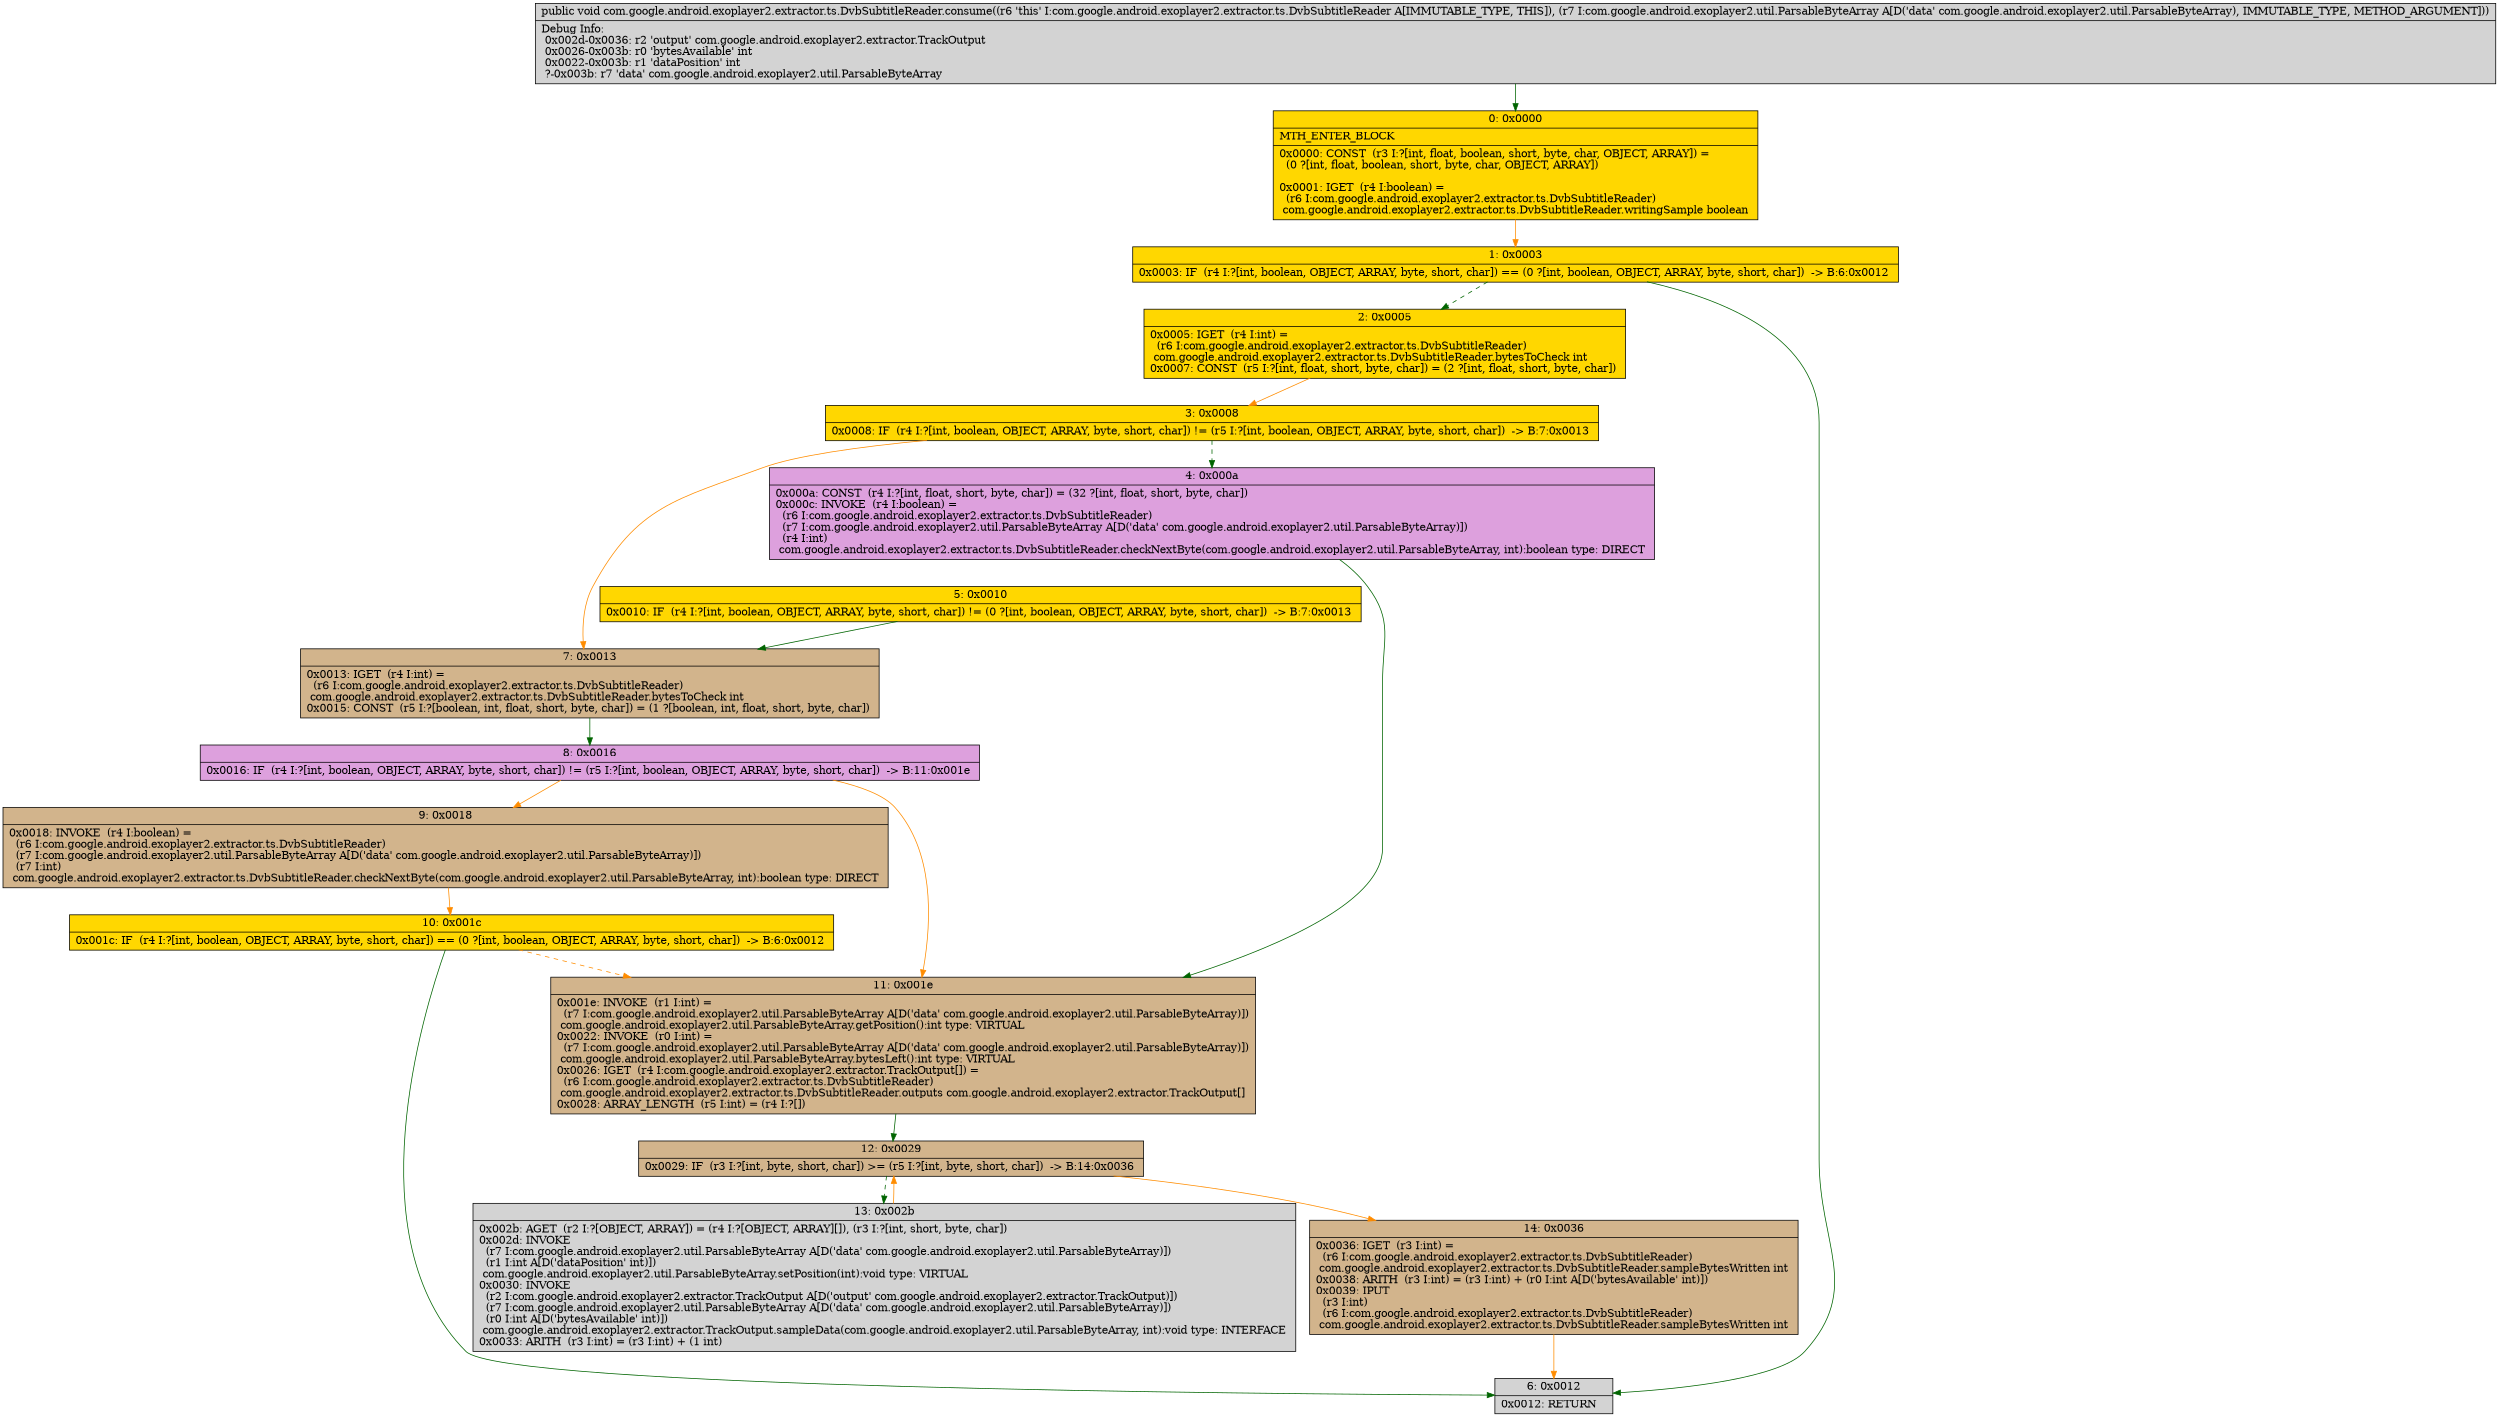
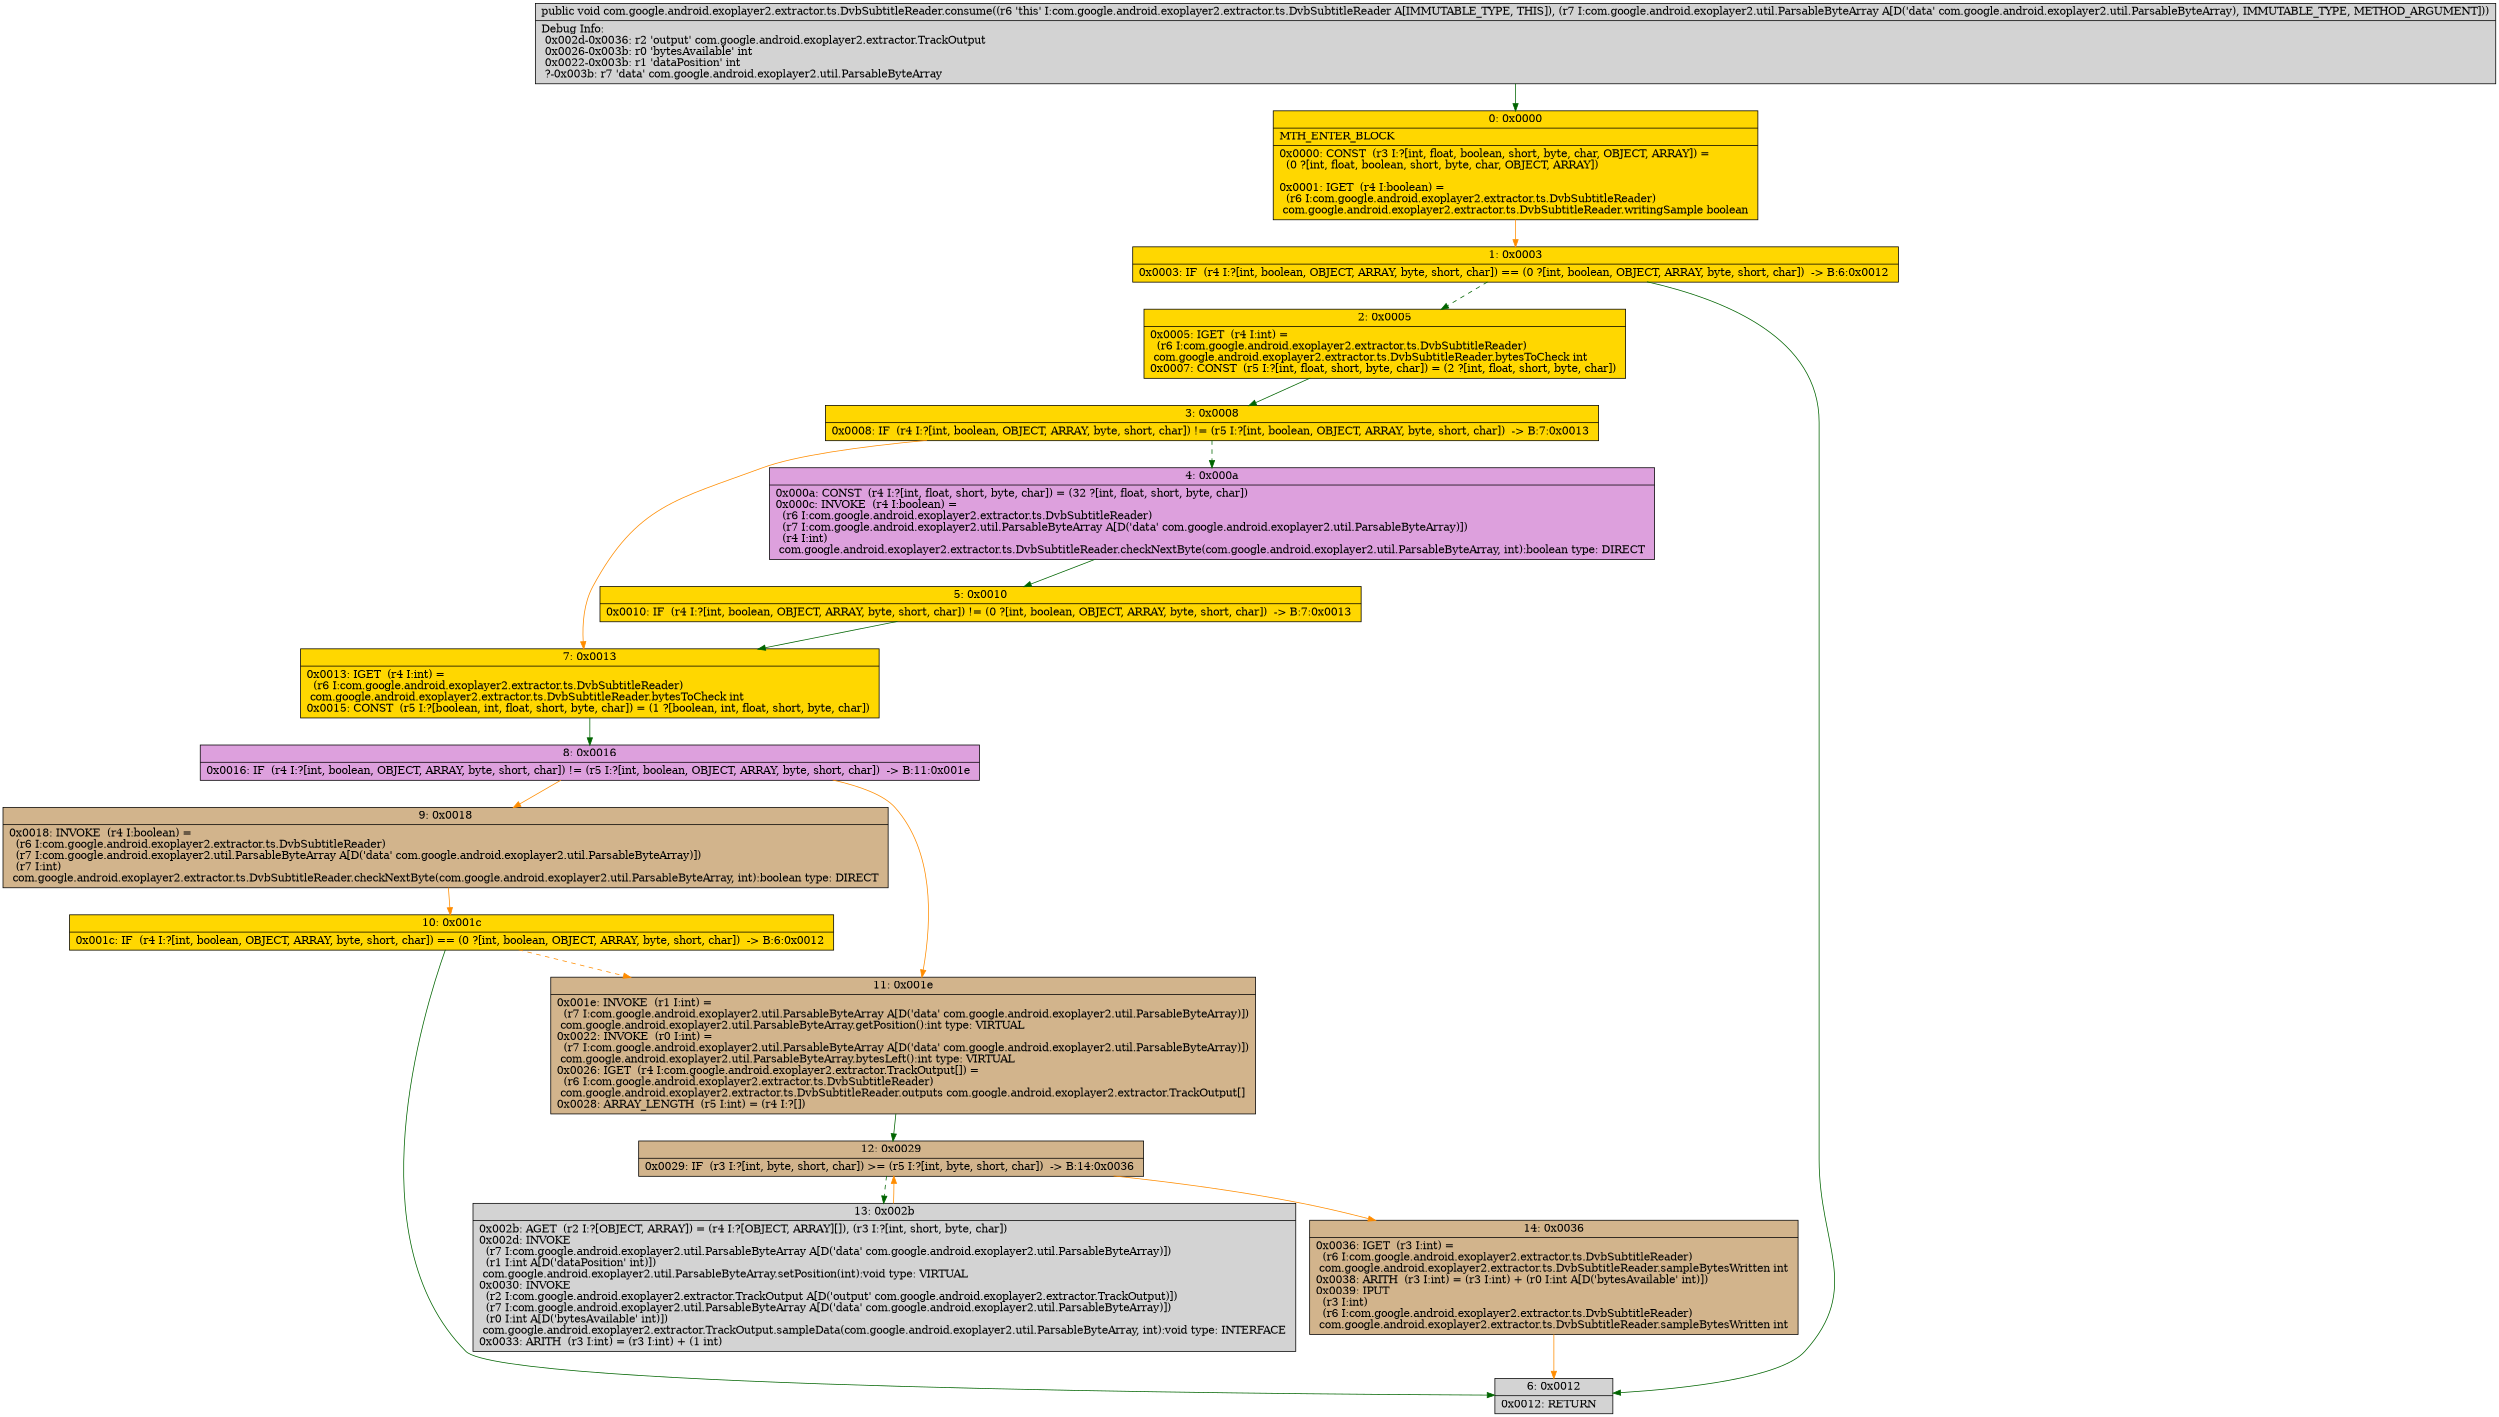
  digraph {
    node [fillcolor=gold shape=record style=filled]
    edge [color=darkorange]
    n1 [label="{0\:\ 0x0000|MTH_ENTER_BLOCK\l|0x0000: CONST  (r3 I:?[int, float, boolean, short, byte, char, OBJECT, ARRAY]) = \l  (0 ?[int, float, boolean, short, byte, char, OBJECT, ARRAY])\l \l0x0001: IGET  (r4 I:boolean) = \l  (r6 I:com.google.android.exoplayer2.extractor.ts.DvbSubtitleReader)\l com.google.android.exoplayer2.extractor.ts.DvbSubtitleReader.writingSample boolean \l}"]
    n2 [label="{1\:\ 0x0003|0x0003: IF  (r4 I:?[int, boolean, OBJECT, ARRAY, byte, short, char]) == (0 ?[int, boolean, OBJECT, ARRAY, byte, short, char])  \-\> B:6:0x0012 \l}"]
    n3 [label="{2\:\ 0x0005|0x0005: IGET  (r4 I:int) = \l  (r6 I:com.google.android.exoplayer2.extractor.ts.DvbSubtitleReader)\l com.google.android.exoplayer2.extractor.ts.DvbSubtitleReader.bytesToCheck int \l0x0007: CONST  (r5 I:?[int, float, short, byte, char]) = (2 ?[int, float, short, byte, char]) \l}"]
    n4 [fillcolor=lightgrey label="{6\:\ 0x0012|0x0012: RETURN   \l}"]
    n5 [label="{3\:\ 0x0008|0x0008: IF  (r4 I:?[int, boolean, OBJECT, ARRAY, byte, short, char]) != (r5 I:?[int, boolean, OBJECT, ARRAY, byte, short, char])  \-\> B:7:0x0013 \l}"]
    n6 [fillcolor=plum label="{4\:\ 0x000a|0x000a: CONST  (r4 I:?[int, float, short, byte, char]) = (32 ?[int, float, short, byte, char]) \l0x000c: INVOKE  (r4 I:boolean) = \l  (r6 I:com.google.android.exoplayer2.extractor.ts.DvbSubtitleReader)\l  (r7 I:com.google.android.exoplayer2.util.ParsableByteArray A[D('data' com.google.android.exoplayer2.util.ParsableByteArray)])\l  (r4 I:int)\l com.google.android.exoplayer2.extractor.ts.DvbSubtitleReader.checkNextByte(com.google.android.exoplayer2.util.ParsableByteArray, int):boolean type: DIRECT \l}"]
-   n7 [fillcolor=tan label="{7\:\ 0x0013|0x0013: IGET  (r4 I:int) = \l  (r6 I:com.google.android.exoplayer2.extractor.ts.DvbSubtitleReader)\l com.google.android.exoplayer2.extractor.ts.DvbSubtitleReader.bytesToCheck int \l0x0015: CONST  (r5 I:?[boolean, int, float, short, byte, char]) = (1 ?[boolean, int, float, short, byte, char]) \l}"]
+   n7 [label="{7\:\ 0x0013|0x0013: IGET  (r4 I:int) = \l  (r6 I:com.google.android.exoplayer2.extractor.ts.DvbSubtitleReader)\l com.google.android.exoplayer2.extractor.ts.DvbSubtitleReader.bytesToCheck int \l0x0015: CONST  (r5 I:?[boolean, int, float, short, byte, char]) = (1 ?[boolean, int, float, short, byte, char]) \l}"]
    n8 [label="{5\:\ 0x0010|0x0010: IF  (r4 I:?[int, boolean, OBJECT, ARRAY, byte, short, char]) != (0 ?[int, boolean, OBJECT, ARRAY, byte, short, char])  \-\> B:7:0x0013 \l}"]
    n9 [fillcolor=plum label="{8\:\ 0x0016|0x0016: IF  (r4 I:?[int, boolean, OBJECT, ARRAY, byte, short, char]) != (r5 I:?[int, boolean, OBJECT, ARRAY, byte, short, char])  \-\> B:11:0x001e \l}"]
    n10 [fillcolor=tan label="{9\:\ 0x0018|0x0018: INVOKE  (r4 I:boolean) = \l  (r6 I:com.google.android.exoplayer2.extractor.ts.DvbSubtitleReader)\l  (r7 I:com.google.android.exoplayer2.util.ParsableByteArray A[D('data' com.google.android.exoplayer2.util.ParsableByteArray)])\l  (r7 I:int)\l com.google.android.exoplayer2.extractor.ts.DvbSubtitleReader.checkNextByte(com.google.android.exoplayer2.util.ParsableByteArray, int):boolean type: DIRECT \l}"]
    n11 [fillcolor=tan label="{11\:\ 0x001e|0x001e: INVOKE  (r1 I:int) = \l  (r7 I:com.google.android.exoplayer2.util.ParsableByteArray A[D('data' com.google.android.exoplayer2.util.ParsableByteArray)])\l com.google.android.exoplayer2.util.ParsableByteArray.getPosition():int type: VIRTUAL \l0x0022: INVOKE  (r0 I:int) = \l  (r7 I:com.google.android.exoplayer2.util.ParsableByteArray A[D('data' com.google.android.exoplayer2.util.ParsableByteArray)])\l com.google.android.exoplayer2.util.ParsableByteArray.bytesLeft():int type: VIRTUAL \l0x0026: IGET  (r4 I:com.google.android.exoplayer2.extractor.TrackOutput[]) = \l  (r6 I:com.google.android.exoplayer2.extractor.ts.DvbSubtitleReader)\l com.google.android.exoplayer2.extractor.ts.DvbSubtitleReader.outputs com.google.android.exoplayer2.extractor.TrackOutput[] \l0x0028: ARRAY_LENGTH  (r5 I:int) = (r4 I:?[]) \l}"]
    n12 [label="{10\:\ 0x001c|0x001c: IF  (r4 I:?[int, boolean, OBJECT, ARRAY, byte, short, char]) == (0 ?[int, boolean, OBJECT, ARRAY, byte, short, char])  \-\> B:6:0x0012 \l}"]
    n13 [fillcolor=tan label="{12\:\ 0x0029|0x0029: IF  (r3 I:?[int, byte, short, char]) \>= (r5 I:?[int, byte, short, char])  \-\> B:14:0x0036 \l}"]
    n14 [fillcolor=lightgrey label="{13\:\ 0x002b|0x002b: AGET  (r2 I:?[OBJECT, ARRAY]) = (r4 I:?[OBJECT, ARRAY][]), (r3 I:?[int, short, byte, char]) \l0x002d: INVOKE  \l  (r7 I:com.google.android.exoplayer2.util.ParsableByteArray A[D('data' com.google.android.exoplayer2.util.ParsableByteArray)])\l  (r1 I:int A[D('dataPosition' int)])\l com.google.android.exoplayer2.util.ParsableByteArray.setPosition(int):void type: VIRTUAL \l0x0030: INVOKE  \l  (r2 I:com.google.android.exoplayer2.extractor.TrackOutput A[D('output' com.google.android.exoplayer2.extractor.TrackOutput)])\l  (r7 I:com.google.android.exoplayer2.util.ParsableByteArray A[D('data' com.google.android.exoplayer2.util.ParsableByteArray)])\l  (r0 I:int A[D('bytesAvailable' int)])\l com.google.android.exoplayer2.extractor.TrackOutput.sampleData(com.google.android.exoplayer2.util.ParsableByteArray, int):void type: INTERFACE \l0x0033: ARITH  (r3 I:int) = (r3 I:int) + (1 int) \l}"]
    n15 [fillcolor=tan label="{14\:\ 0x0036|0x0036: IGET  (r3 I:int) = \l  (r6 I:com.google.android.exoplayer2.extractor.ts.DvbSubtitleReader)\l com.google.android.exoplayer2.extractor.ts.DvbSubtitleReader.sampleBytesWritten int \l0x0038: ARITH  (r3 I:int) = (r3 I:int) + (r0 I:int A[D('bytesAvailable' int)]) \l0x0039: IPUT  \l  (r3 I:int)\l  (r6 I:com.google.android.exoplayer2.extractor.ts.DvbSubtitleReader)\l com.google.android.exoplayer2.extractor.ts.DvbSubtitleReader.sampleBytesWritten int \l}"]
    n16 [fillcolor=lightgrey label="{public void com.google.android.exoplayer2.extractor.ts.DvbSubtitleReader.consume((r6 'this' I:com.google.android.exoplayer2.extractor.ts.DvbSubtitleReader A[IMMUTABLE_TYPE, THIS]), (r7 I:com.google.android.exoplayer2.util.ParsableByteArray A[D('data' com.google.android.exoplayer2.util.ParsableByteArray), IMMUTABLE_TYPE, METHOD_ARGUMENT]))  | Debug Info:\l  0x002d\-0x0036: r2 'output' com.google.android.exoplayer2.extractor.TrackOutput\l  0x0026\-0x003b: r0 'bytesAvailable' int\l  0x0022\-0x003b: r1 'dataPosition' int\l  ?\-0x003b: r7 'data' com.google.android.exoplayer2.util.ParsableByteArray\l}"]
    n1 -> n2
    n2 -> n3 [color=darkgreen style=dashed]
    n2 -> n4 [color=darkgreen]
-   n3 -> n5
+   n3 -> n5 [color=darkgreen]
    n5 -> n6 [color=darkgreen style=dashed]
    n5 -> n7
-   n6 -> n11 [color=darkgreen]
+   n6 -> n8 [color=darkgreen]
    n7 -> n9 [color=darkgreen]
    n8 -> n7 [color=darkgreen]
    n9 -> n10 [style=solid]
    n9 -> n11
    n10 -> n12
    n11 -> n13 [color=darkgreen]
    n12 -> n4 [color=darkgreen]
    n12 -> n11 [style=dashed]
    n13 -> n14 [color=darkgreen style=dashed]
    n13 -> n15
    n14 -> n13
    n15 -> n4
    n16 -> n1 [color=darkgreen]
  }
